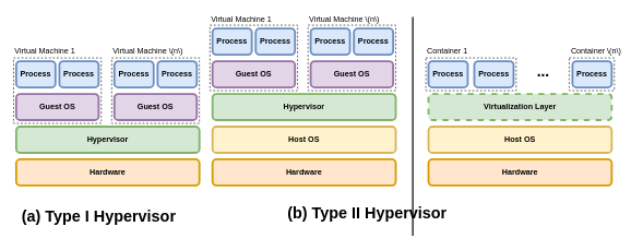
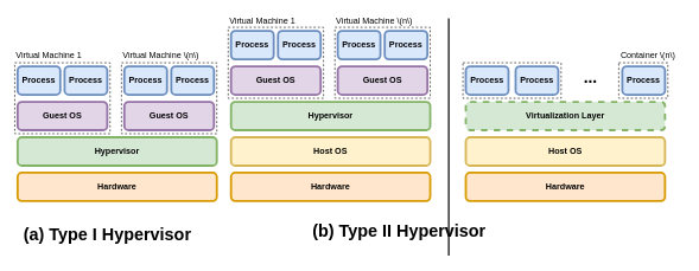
  <mxCell id="0" />
  <mxCell id="1" parent="0" />
  <mxCell id="2" value="(a) Type I Hypervisor" style="text;strokeColor=none;fillColor=none;html=1;fontSize=24;fontStyle=1;verticalAlign=middle;align=center;" parent="1" vertex="1"><mxGeometry x="100" y="310" width="100" height="40" as="geometry" /></mxCell>
  <mxCell id="3" value="(b) Type II Hypervisor" style="text;strokeColor=none;fillColor=none;html=1;fontSize=24;fontStyle=1;verticalAlign=middle;align=center;" parent="1" vertex="1"><mxGeometry x="510" y="305" width="100" height="40" as="geometry" /></mxCell>
  <mxCell id="4" value="" style="endArrow=none;html=1;strokeWidth=2;fontSize=12;" parent="1" edge="1"><mxGeometry width="50" height="50" relative="1" as="geometry"><mxPoint x="630" y="360" as="sourcePoint" /><mxPoint x="630" y="25.5" as="targetPoint" /></mxGeometry></mxCell>
  <mxCell id="5" value="Virtual Machine 1" style="text;html=1;align=left;verticalAlign=middle;resizable=0;points=[];autosize=1;fontSize=12;" parent="1" vertex="1"><mxGeometry x="320" y="20" width="110" height="20" as="geometry" /></mxCell>
  <mxCell id="6" value="Virtual Machine \(n\)" style="text;html=1;align=left;verticalAlign=middle;resizable=0;points=[];autosize=1;fontSize=12;" parent="1" vertex="1"><mxGeometry x="470" y="20" width="120" height="20" as="geometry" /></mxCell>
  <mxCell id="7" value="" style="rounded=0;whiteSpace=wrap;html=1;fontSize=23;fillColor=none;dashed=1;" parent="1" vertex="1"><mxGeometry x="320" y="38" width="134" height="100" as="geometry" /></mxCell>
  <mxCell id="8" value="Host OS" style="rounded=1;whiteSpace=wrap;html=1;strokeColor=#d6b656;fillColor=#fff2cc;strokeWidth=3;fontStyle=1;" parent="1" vertex="1"><mxGeometry x="324" y="193" width="280" height="40" as="geometry" /></mxCell>
  <mxCell id="9" value="Hypervisor" style="rounded=1;whiteSpace=wrap;html=1;strokeColor=#82b366;fillColor=#d5e8d4;strokeWidth=3;fontStyle=1;" parent="1" vertex="1"><mxGeometry x="324" y="143" width="280" height="40" as="geometry" /></mxCell>
  <mxCell id="10" value="Process" style="rounded=1;whiteSpace=wrap;html=1;strokeWidth=3;fontStyle=1;strokeColor=#6c8ebf;fillColor=#dae8fc;" parent="1" vertex="1"><mxGeometry x="324" y="43" width="60" height="40" as="geometry" /></mxCell>
  <mxCell id="11" value="Process" style="rounded=1;whiteSpace=wrap;html=1;strokeWidth=3;fontStyle=1;strokeColor=#6c8ebf;fillColor=#dae8fc;" parent="1" vertex="1"><mxGeometry x="390" y="43" width="60" height="40" as="geometry" /></mxCell>
  <mxCell id="12" value="Hardware" style="rounded=1;whiteSpace=wrap;html=1;strokeColor=#d79b00;fillColor=#ffe6cc;strokeWidth=3;fontStyle=1;" parent="1" vertex="1"><mxGeometry x="324" y="243" width="280" height="40" as="geometry" /></mxCell>
  <mxCell id="13" value="Guest OS" style="rounded=1;whiteSpace=wrap;html=1;strokeColor=#9673a6;fillColor=#e1d5e7;strokeWidth=3;fontStyle=1;" parent="1" vertex="1"><mxGeometry x="324" y="93" width="126" height="40" as="geometry" /></mxCell>
  <mxCell id="14" value="" style="rounded=0;whiteSpace=wrap;html=1;fontSize=23;fillColor=none;dashed=1;" parent="1" vertex="1"><mxGeometry x="470" y="38" width="134" height="100" as="geometry" /></mxCell>
  <mxCell id="15" value="Process" style="rounded=1;whiteSpace=wrap;html=1;strokeWidth=3;fontStyle=1;strokeColor=#6c8ebf;fillColor=#dae8fc;" parent="1" vertex="1"><mxGeometry x="474" y="43" width="60" height="40" as="geometry" /></mxCell>
  <mxCell id="16" value="Process" style="rounded=1;whiteSpace=wrap;html=1;strokeWidth=3;fontStyle=1;strokeColor=#6c8ebf;fillColor=#dae8fc;" parent="1" vertex="1"><mxGeometry x="540" y="43" width="60" height="40" as="geometry" /></mxCell>
  <mxCell id="17" value="Guest OS" style="rounded=1;whiteSpace=wrap;html=1;strokeColor=#9673a6;fillColor=#e1d5e7;strokeWidth=3;fontStyle=1;" parent="1" vertex="1"><mxGeometry x="474" y="93" width="126" height="40" as="geometry" /></mxCell>
  <mxCell id="18" value="" style="rounded=0;whiteSpace=wrap;html=1;fontSize=23;fillColor=none;dashed=1;" parent="1" vertex="1"><mxGeometry x="20" y="88" width="134" height="100" as="geometry" /></mxCell>
  <mxCell id="19" value="" style="rounded=0;whiteSpace=wrap;html=1;fontSize=23;fillColor=none;dashed=1;" parent="1" vertex="1"><mxGeometry x="170" y="88" width="134" height="100" as="geometry" /></mxCell>
  <mxCell id="20" value="Virtual Machine 1" style="text;html=1;align=left;verticalAlign=middle;resizable=0;points=[];autosize=1;fontSize=12;" parent="1" vertex="1"><mxGeometry x="20" y="68" width="110" height="20" as="geometry" /></mxCell>
  <mxCell id="21" value="Virtual Machine \(n\)" style="text;html=1;align=left;verticalAlign=middle;resizable=0;points=[];autosize=1;fontSize=12;" parent="1" vertex="1"><mxGeometry x="170" y="68" width="120" height="20" as="geometry" /></mxCell>
  <mxCell id="22" value="Hypervisor" style="rounded=1;whiteSpace=wrap;html=1;strokeColor=#82b366;fillColor=#d5e8d4;strokeWidth=3;fontStyle=1;" parent="1" vertex="1"><mxGeometry x="24" y="193" width="280" height="40" as="geometry" /></mxCell>
  <mxCell id="23" value="Process" style="rounded=1;whiteSpace=wrap;html=1;strokeWidth=3;fontStyle=1;strokeColor=#6c8ebf;fillColor=#dae8fc;" parent="1" vertex="1"><mxGeometry x="24" y="93" width="60" height="40" as="geometry" /></mxCell>
  <mxCell id="24" value="Process" style="rounded=1;whiteSpace=wrap;html=1;strokeWidth=3;fontStyle=1;strokeColor=#6c8ebf;fillColor=#dae8fc;" parent="1" vertex="1"><mxGeometry x="90" y="93" width="60" height="40" as="geometry" /></mxCell>
  <mxCell id="25" value="Hardware" style="rounded=1;whiteSpace=wrap;html=1;strokeColor=#d79b00;fillColor=#ffe6cc;strokeWidth=3;fontStyle=1;" parent="1" vertex="1"><mxGeometry x="24" y="243" width="280" height="40" as="geometry" /></mxCell>
  <mxCell id="26" value="Guest OS" style="rounded=1;whiteSpace=wrap;html=1;strokeColor=#9673a6;fillColor=#e1d5e7;strokeWidth=3;fontStyle=1;" parent="1" vertex="1"><mxGeometry x="24" y="143" width="126" height="40" as="geometry" /></mxCell>
  <mxCell id="27" value="Process" style="rounded=1;whiteSpace=wrap;html=1;strokeWidth=3;fontStyle=1;strokeColor=#6c8ebf;fillColor=#dae8fc;" parent="1" vertex="1"><mxGeometry x="174" y="93" width="60" height="40" as="geometry" /></mxCell>
  <mxCell id="28" value="Process" style="rounded=1;whiteSpace=wrap;html=1;strokeWidth=3;fontStyle=1;strokeColor=#6c8ebf;fillColor=#dae8fc;" parent="1" vertex="1"><mxGeometry x="240" y="93" width="60" height="40" as="geometry" /></mxCell>
  <mxCell id="29" value="Guest OS" style="rounded=1;whiteSpace=wrap;html=1;strokeColor=#9673a6;fillColor=#e1d5e7;strokeWidth=3;fontStyle=1;" parent="1" vertex="1"><mxGeometry x="174" y="143" width="126" height="40" as="geometry" /></mxCell>
  <mxCell id="30" value="" style="rounded=0;whiteSpace=wrap;html=1;fontSize=23;fillColor=none;dashed=1;" parent="1" vertex="1"><mxGeometry x="869" y="88" width="69" height="50" as="geometry" /></mxCell>
  <mxCell id="31" value="" style="rounded=0;whiteSpace=wrap;html=1;fontSize=23;fillColor=none;dashed=1;" parent="1" vertex="1"><mxGeometry x="650" y="88" width="138" height="50" as="geometry" /></mxCell>
  <mxCell id="32" value="Container \(n\)" style="text;html=1;align=left;verticalAlign=middle;resizable=0;points=[];autosize=1;fontSize=12;" parent="1" vertex="1"><mxGeometry x="870" y="68" width="90" height="20" as="geometry" /></mxCell>
- <mxCell id="33" value="Container 1" style="text;html=1;align=left;verticalAlign=middle;resizable=0;points=[];autosize=1;fontSize=12;" parent="1" vertex="1"><mxGeometry x="650" y="68" width="80" height="20" as="geometry" /></mxCell>
  <mxCell id="34" value="Host OS" style="rounded=1;whiteSpace=wrap;html=1;strokeColor=#d6b656;fillColor=#fff2cc;strokeWidth=3;fontStyle=1;" parent="1" vertex="1"><mxGeometry x="654" y="193" width="280" height="40" as="geometry" /></mxCell>
  <mxCell id="35" value="Virtualization Layer" style="rounded=1;whiteSpace=wrap;html=1;strokeColor=#82b366;fillColor=#d5e8d4;strokeWidth=3;fontStyle=1;dashed=1;" parent="1" vertex="1"><mxGeometry x="654" y="143" width="280" height="40" as="geometry" /></mxCell>
  <mxCell id="36" value="Process" style="rounded=1;whiteSpace=wrap;html=1;strokeWidth=3;fontStyle=1;strokeColor=#6c8ebf;fillColor=#dae8fc;" parent="1" vertex="1"><mxGeometry x="654" y="93" width="60" height="40" as="geometry" /></mxCell>
  <mxCell id="37" value="Process" style="rounded=1;whiteSpace=wrap;html=1;strokeWidth=3;fontStyle=1;strokeColor=#6c8ebf;fillColor=#dae8fc;" parent="1" vertex="1"><mxGeometry x="724" y="93" width="60" height="40" as="geometry" /></mxCell>
  <mxCell id="38" value="Process" style="rounded=1;whiteSpace=wrap;html=1;strokeWidth=3;fontStyle=1;strokeColor=#6c8ebf;fillColor=#dae8fc;" parent="1" vertex="1"><mxGeometry x="874" y="93" width="60" height="40" as="geometry" /></mxCell>
  <mxCell id="39" value="..." style="text;html=1;align=center;verticalAlign=middle;resizable=0;points=[];autosize=1;fontStyle=1;fontSize=23;" parent="1" vertex="1"><mxGeometry x="814" y="93" width="30" height="30" as="geometry" /></mxCell>
  <mxCell id="40" value="Hardware" style="rounded=1;whiteSpace=wrap;html=1;strokeColor=#d79b00;fillColor=#ffe6cc;strokeWidth=3;fontStyle=1;" parent="1" vertex="1"><mxGeometry x="654" y="243" width="280" height="40" as="geometry" /></mxCell>
